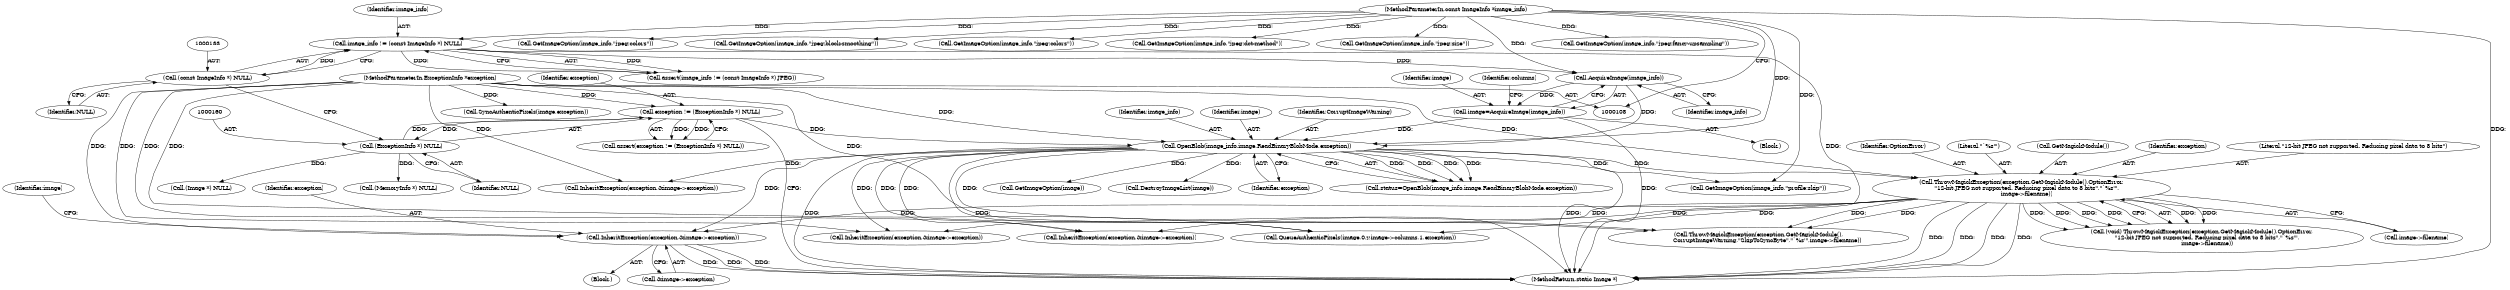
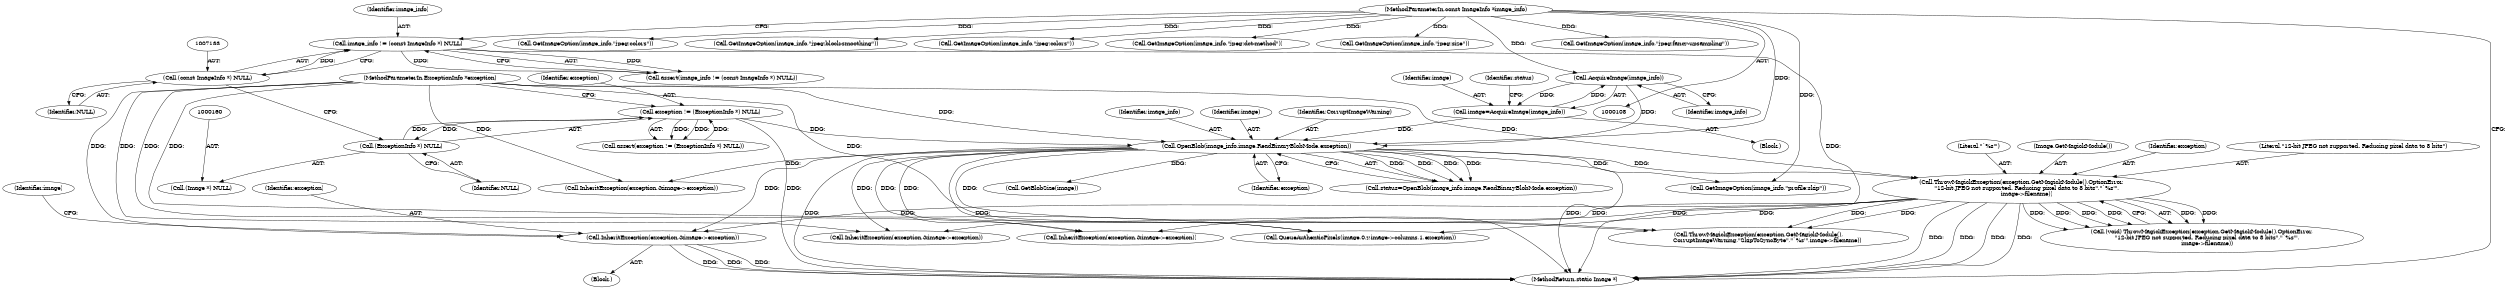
  digraph {
    n1 [label="(Call,InheritException(exception,&image->exception))"]
    n2 [label="(Block,)"]
    n3 [label="(MethodReturn,static Image *)"]
-   n4 [label="(Call,&image->exception)"]
    n5 [label="(Call,ThrowMagickException(exception,GetMagickModule(),OptionError,\n      \"12-bit JPEG not supported. Reducing pixel data to 8 bits\",\"`%s'\",\n      image->filename))"]
    n6 [label="(Call,InheritException(exception,&image->exception))"]
    n7 [label="(Call,(void) ThrowMagickException(exception,GetMagickModule(),OptionError,\n      \"12-bit JPEG not supported. Reducing pixel data to 8 bits\",\"`%s'\",\n      image->filename))"]
-   n8 [label="(Call,image->filename)"]
    n9 [label="(Call,InheritException(exception,&image->exception))"]
    n10 [label="(Call,ThrowMagickException(exception,GetMagickModule(),\n          CorruptImageWarning,\"SkipToSyncByte\",\"`%s'\",image->filename))"]
    n11 [label="(Call,QueueAuthenticPixels(image,0,y,image->columns,1,exception))"]
    n12 [label="(Call,OpenBlob(image_info,image,ReadBinaryBlobMode,exception))"]
-   n13 [label="(Call,GetImageOption(image))"]
-   n14 [label="(Call,DestroyImageList(image))"]
+   n13 [label="(Call,GetBlobSize(image))"]
    n15 [label="(Call,InheritException(exception,&image->exception))"]
    n16 [label="(Identifier,exception)"]
    n17 [label="(Call,status=OpenBlob(image_info,image,ReadBinaryBlobMode,exception))"]
    n18 [label="(Call,GetImageOption(image_info,\"profile:skip\"))"]
    n19 [label="(Call,AcquireImage(image_info))"]
    n20 [label="(Call,image=AcquireImage(image_info))"]
    n21 [label="(Identifier,image_info)"]
    n22 [label="(Block,)"]
    n23 [label="(Call,image_info != (const ImageInfo *) NULL)"]
    n24 [label="(Call,(const ImageInfo *) NULL)"]
-   n25 [label="(Call,assert(image_info != (const ImageInfo *) JPEG))"]
+   n25 [label="(Call,assert(image_info != (const ImageInfo *) NULL))"]
    n26 [label="(Call,(ExceptionInfo *) NULL)"]
    n27 [label="(Identifier,NULL)"]
    n28 [label="(MethodParameterIn,const ImageInfo *image_info)"]
    n29 [label="(Call,GetImageOption(image_info,\"jpeg:colors\"))"]
    n30 [label="(Call,GetImageOption(image_info,\"jpeg:block-smoothing\"))"]
    n31 [label="(Call,GetImageOption(image_info,\"jpeg:colors\"))"]
    n32 [label="(Call,GetImageOption(image_info,\"jpeg:dct-method\"))"]
    n33 [label="(Call,GetImageOption(image_info,\"jpeg:size\"))"]
    n34 [label="(Call,GetImageOption(image_info,\"jpeg:fancy-upsampling\"))"]
    1000108
    n36 [label="(Call,exception != (ExceptionInfo *) NULL)"]
    n37 [label="(Call,(Image *) NULL)"]
    n38 [label="(Identifier,NULL)"]
-   n39 [label="(Call,(MemoryInfo *) NULL)"]
    n40 [label="(Call,assert(exception != (ExceptionInfo *) NULL))"]
    n41 [label="(MethodParameterIn,ExceptionInfo *exception)"]
-   n42 [label="(Call,SyncAuthenticPixels(image,exception))"]
    n43 [label="(Identifier,image)"]
-   n44 [label="(Call,GetMagickModule())"]
+   n44 [label="(Image,GetMagickModule())"]
    n45 [label="(Identifier,CorruptImageWarning)"]
    n46 [label="(Identifier,exception)"]
    n47 [label="(Identifier,image_info)"]
    n48 [label="(Identifier,exception)"]
    n49 [label="(Literal,\"12-bit JPEG not supported. Reducing pixel data to 8 bits\")"]
    n50 [label="(Identifier,exception)"]
-   n51 [label="(Identifier,OptionError)"]
    n52 [label="(Identifier,image)"]
-   n53 [label="(Identifier,columns)"]
+   n53 [label="(Identifier,status)"]
    n54 [label="(Literal,\"`%s'\")"]
    n55 [label="(Identifier,image_info)"]
    n56 [label="(Identifier,image)"]
-   1000133
+   1000133 [label=1007133]
    1000160
    n1 -> n2 [label="AST: "]
    n1 -> n3 [label="DDG: "]
    n1 -> n3 [label="DDG: "]
    n1 -> n3 [label="DDG: "]
-   n1 -> n4 [label="CFG: "]
-   n4 -> n1 [label="AST: "]
    n5 -> n1 [label="DDG: "]
    n5 -> n3 [label="DDG: "]
    n5 -> n3 [label="DDG: "]
    n5 -> n3 [label="DDG: "]
    n5 -> n3 [label="DDG: "]
    n5 -> n6 [label="DDG: "]
    n5 -> n7 [label="AST: "]
    n5 -> n7 [label="DDG: "]
    n5 -> n7 [label="DDG: "]
    n5 -> n7 [label="DDG: "]
    n5 -> n7 [label="DDG: "]
    n5 -> n7 [label="DDG: "]
    n5 -> n7 [label="DDG: "]
-   n5 -> n8 [label="CFG: "]
    n5 -> n9 [label="DDG: "]
    n5 -> n10 [label="DDG: "]
    n5 -> n10 [label="DDG: "]
    n5 -> n11 [label="DDG: "]
    n7 -> n5 [label="CFG: "]
-   n8 -> n5 [label="AST: "]
    n12 -> n1 [label="DDG: "]
    n12 -> n3 [label="DDG: "]
    n12 -> n3 [label="DDG: "]
    n12 -> n3 [label="DDG: "]
    n12 -> n5 [label="DDG: "]
    n12 -> n6 [label="DDG: "]
    n12 -> n9 [label="DDG: "]
    n12 -> n10 [label="DDG: "]
    n12 -> n11 [label="DDG: "]
    n12 -> n13 [label="DDG: "]
-   n12 -> n14 [label="DDG: "]
    n12 -> n15 [label="DDG: "]
    n12 -> n16 [label="CFG: "]
    n12 -> n17 [label="AST: "]
    n12 -> n17 [label="DDG: "]
    n12 -> n17 [label="DDG: "]
    n12 -> n17 [label="DDG: "]
    n12 -> n17 [label="DDG: "]
    n12 -> n18 [label="DDG: "]
    n16 -> n12 [label="AST: "]
    n17 -> n12 [label="CFG: "]
    n19 -> n12 [label="DDG: "]
    n19 -> n20 [label="AST: "]
    n19 -> n20 [label="DDG: "]
    n19 -> n21 [label="CFG: "]
-   n20 -> n3 [label="DDG: "]
    n20 -> n12 [label="DDG: "]
-   n20 -> n19 [label="CFG: "]
+   n20 -> n19 [label="DDG: "]
    n20 -> n22 [label="AST: "]
    n21 -> n19 [label="AST: "]
    n23 -> n3 [label="DDG: "]
-   n23 -> n19 [label="DDG: "]
    n23 -> n24 [label="CFG: "]
    n23 -> n25 [label="AST: "]
    n23 -> n25 [label="DDG: "]
    n23 -> n25 [label="DDG: "]
    n24 -> n23 [label="AST: "]
    n24 -> n23 [label="DDG: "]
    n24 -> n26 [label="CFG: "]
    n24 -> n27 [label="CFG: "]
    n25 -> n23 [label="CFG: "]
    n26 -> n36 [label="AST: "]
    n26 -> n36 [label="DDG: "]
-   n26 -> n37 [label="DDG: "]
+   n26 -> n37 [label="AST: "]
    n26 -> n38 [label="CFG: "]
-   n26 -> n39 [label="DDG: "]
    n27 -> n24 [label="AST: "]
-   n28 -> n3 [label="DDG: "]
+   n28 -> n3 [label="CFG: "]
    n28 -> n12 [label="DDG: "]
    n28 -> n18 [label="DDG: "]
    n28 -> n19 [label="DDG: "]
-   n28 -> n23 [label="DDG: "]
+   n28 -> n23 [label="CFG: "]
    n28 -> n29 [label="DDG: "]
    n28 -> n30 [label="DDG: "]
    n28 -> n31 [label="DDG: "]
    n28 -> n32 [label="DDG: "]
    n28 -> n33 [label="DDG: "]
    n28 -> n34 [label="DDG: "]
-   n28 -> 1000108 [label="CFG: "]
-   n36 -> n3 [label="CFG: "]
+   n28 -> 1000108 [label="AST: "]
+   n36 -> n3 [label="DDG: "]
    n36 -> n12 [label="DDG: "]
    n36 -> n26 [label="DDG: "]
    n36 -> n40 [label="AST: "]
    n36 -> n40 [label="DDG: "]
    n36 -> n40 [label="DDG: "]
    n38 -> n26 [label="AST: "]
-   n40 -> n36 [label="CFG: "]
+   n40 -> n36 [label="DDG: "]
    n41 -> n1 [label="DDG: "]
    n41 -> n5 [label="DDG: "]
    n41 -> n6 [label="DDG: "]
    n41 -> n9 [label="DDG: "]
    n41 -> n10 [label="DDG: "]
    n41 -> n11 [label="DDG: "]
    n41 -> n12 [label="DDG: "]
    n41 -> n15 [label="DDG: "]
-   n41 -> 1000108 [label="AST: "]
-   n41 -> n36 [label="DDG: "]
-   n41 -> n42 [label="DDG: "]
+   n41 -> n36 [label="CFG: "]
    n43 -> n20 [label="AST: "]
    n44 -> n5 [label="AST: "]
    n45 -> n12 [label="AST: "]
    n46 -> n5 [label="AST: "]
    n47 -> n23 [label="AST: "]
    n48 -> n1 [label="AST: "]
    n49 -> n5 [label="AST: "]
    n50 -> n36 [label="AST: "]
-   n51 -> n5 [label="AST: "]
    n52 -> n1 [label="CFG: "]
    n53 -> n20 [label="CFG: "]
    n54 -> n5 [label="AST: "]
    n55 -> n12 [label="AST: "]
    n56 -> n12 [label="AST: "]
    1000133 -> n24 [label="AST: "]
-   1000160 -> n26 [label="AST: "]
+   1000160 -> n37 [label="AST: "]
  }
